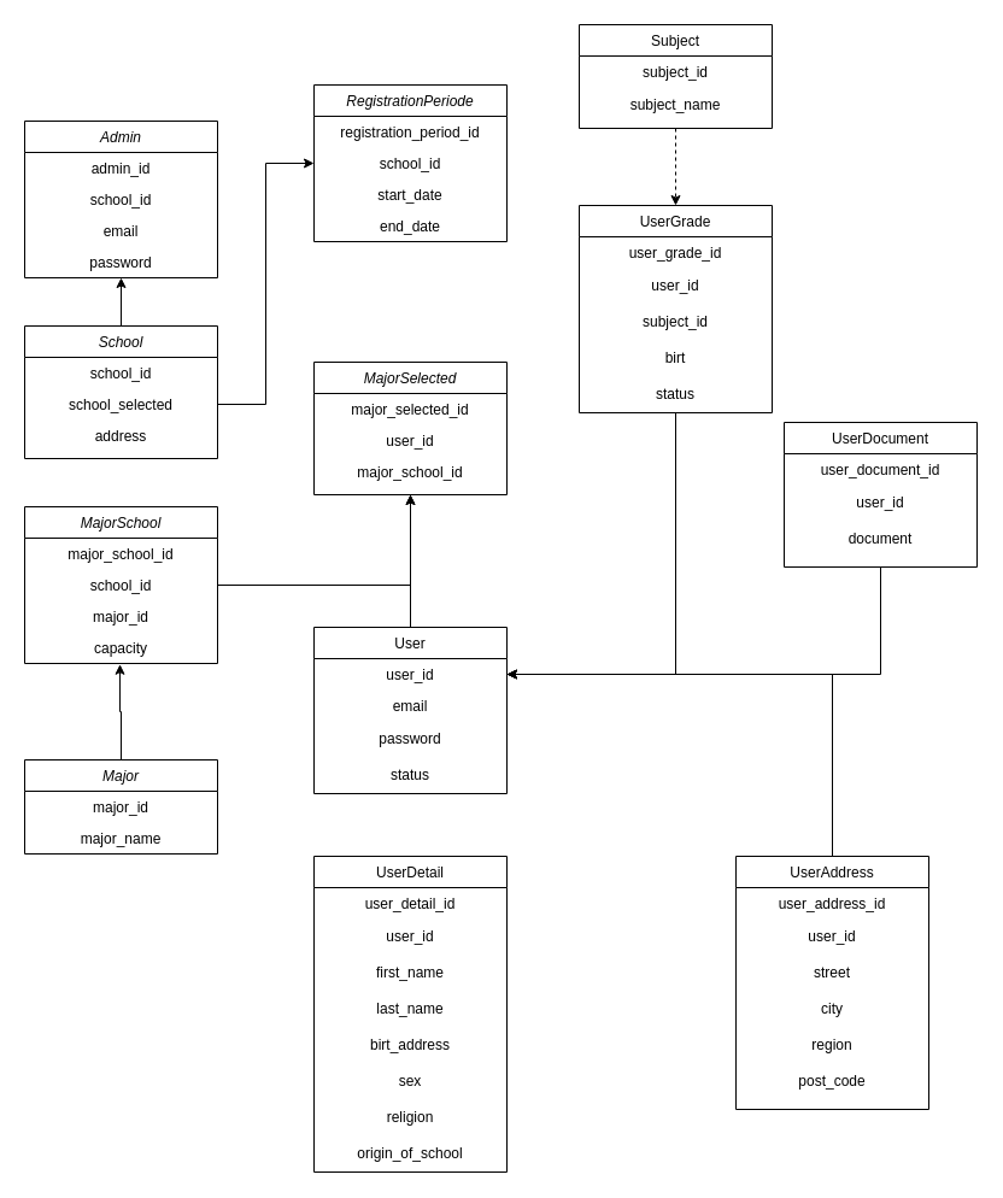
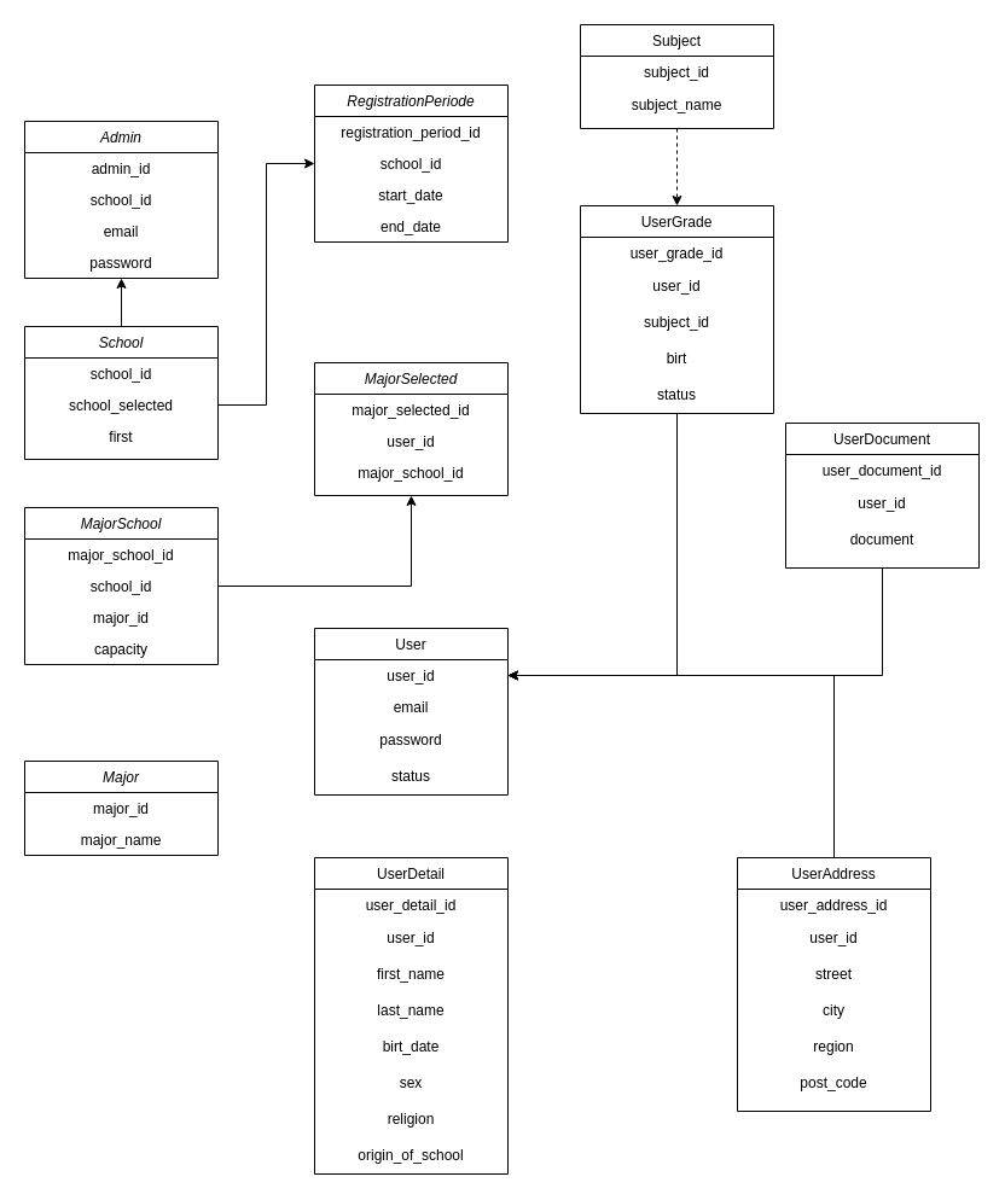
  <mxCell id="0" />
  <mxCell id="1" parent="0" />
  <mxCell id="2" value="Admin" style="swimlane;fontStyle=2;align=center;verticalAlign=top;childLayout=stackLayout;horizontal=1;startSize=26;horizontalStack=0;resizeParent=1;resizeLast=0;collapsible=1;marginBottom=0;rounded=0;shadow=0;strokeWidth=1;" parent="1" vertex="1"><mxGeometry x="20" y="100" width="160" height="130" as="geometry"><mxRectangle x="230" y="140" width="160" height="26" as="alternateBounds" /></mxGeometry></mxCell>
  <mxCell id="3" value="admin_id" style="text;align=center;verticalAlign=top;spacingLeft=4;spacingRight=4;overflow=hidden;rotatable=0;points=[[0,0.5],[1,0.5]];portConstraint=eastwest;" parent="2" vertex="1"><mxGeometry y="26" width="160" height="26" as="geometry" /></mxCell>
  <mxCell id="4" value="school_id" style="text;align=center;verticalAlign=top;spacingLeft=4;spacingRight=4;overflow=hidden;rotatable=0;points=[[0,0.5],[1,0.5]];portConstraint=eastwest;rounded=0;shadow=0;html=0;" parent="2" vertex="1"><mxGeometry y="52" width="160" height="26" as="geometry" /></mxCell>
  <mxCell id="5" value="email" style="text;align=center;verticalAlign=top;spacingLeft=4;spacingRight=4;overflow=hidden;rotatable=0;points=[[0,0.5],[1,0.5]];portConstraint=eastwest;rounded=0;shadow=0;html=0;" parent="2" vertex="1"><mxGeometry y="78" width="160" height="26" as="geometry" /></mxCell>
  <mxCell id="6" value="password" style="text;align=center;verticalAlign=top;spacingLeft=4;spacingRight=4;overflow=hidden;rotatable=0;points=[[0,0.5],[1,0.5]];portConstraint=eastwest;rounded=0;shadow=0;html=0;" vertex="1" parent="2"><mxGeometry y="104" width="160" height="26" as="geometry" /></mxCell>
- <mxCell id="7" style="edgeStyle=orthogonalEdgeStyle;rounded=0;orthogonalLoop=1;jettySize=auto;html=1;entryX=0.5;entryY=1;entryDx=0;entryDy=0;" edge="1" parent="1" source="8" target="60"><mxGeometry relative="1" as="geometry" /></mxCell>
  <mxCell id="8" value="User" style="swimlane;fontStyle=0;align=center;verticalAlign=top;childLayout=stackLayout;horizontal=1;startSize=26;horizontalStack=0;resizeParent=1;resizeLast=0;collapsible=1;marginBottom=0;rounded=0;shadow=0;strokeWidth=1;" parent="1" vertex="1"><mxGeometry x="260" y="520" width="160" height="138" as="geometry"><mxRectangle x="130" y="380" width="160" height="26" as="alternateBounds" /></mxGeometry></mxCell>
  <mxCell id="9" value="user_id" style="text;align=center;verticalAlign=top;spacingLeft=4;spacingRight=4;overflow=hidden;rotatable=0;points=[[0,0.5],[1,0.5]];portConstraint=eastwest;" parent="8" vertex="1"><mxGeometry y="26" width="160" height="26" as="geometry" /></mxCell>
  <mxCell id="10" value="email" style="text;align=center;verticalAlign=top;spacingLeft=4;spacingRight=4;overflow=hidden;rotatable=0;points=[[0,0.5],[1,0.5]];portConstraint=eastwest;rounded=0;shadow=0;html=0;" parent="8" vertex="1"><mxGeometry y="52" width="160" height="26" as="geometry" /></mxCell>
  <mxCell id="11" value="password" style="text;strokeColor=none;align=center;fillColor=none;html=1;verticalAlign=middle;whiteSpace=wrap;rounded=0;labelPosition=center;verticalLabelPosition=middle;" vertex="1" parent="8"><mxGeometry y="78" width="160" height="30" as="geometry" /></mxCell>
  <mxCell id="12" value="status" style="text;strokeColor=none;align=center;fillColor=none;html=1;verticalAlign=middle;whiteSpace=wrap;rounded=0;labelPosition=center;verticalLabelPosition=middle;" vertex="1" parent="8"><mxGeometry y="108" width="160" height="30" as="geometry" /></mxCell>
  <mxCell id="13" value="UserDetail" style="swimlane;fontStyle=0;align=center;verticalAlign=top;childLayout=stackLayout;horizontal=1;startSize=26;horizontalStack=0;resizeParent=1;resizeLast=0;collapsible=1;marginBottom=0;rounded=0;shadow=0;strokeWidth=1;" parent="1" vertex="1"><mxGeometry x="260" y="710" width="160" height="262" as="geometry"><mxRectangle x="340" y="380" width="170" height="26" as="alternateBounds" /></mxGeometry></mxCell>
  <mxCell id="14" value="user_detail_id" style="text;align=center;verticalAlign=top;spacingLeft=4;spacingRight=4;overflow=hidden;rotatable=0;points=[[0,0.5],[1,0.5]];portConstraint=eastwest;" parent="13" vertex="1"><mxGeometry y="26" width="160" height="26" as="geometry" /></mxCell>
  <mxCell id="15" value="user_id" style="text;strokeColor=none;align=center;fillColor=none;html=1;verticalAlign=middle;whiteSpace=wrap;rounded=0;" vertex="1" parent="13"><mxGeometry y="52" width="160" height="30" as="geometry" /></mxCell>
  <mxCell id="16" value="first_name" style="text;strokeColor=none;align=center;fillColor=none;html=1;verticalAlign=middle;whiteSpace=wrap;rounded=0;" vertex="1" parent="13"><mxGeometry y="82" width="160" height="30" as="geometry" /></mxCell>
  <mxCell id="17" value="last_name" style="text;strokeColor=none;align=center;fillColor=none;html=1;verticalAlign=middle;whiteSpace=wrap;rounded=0;" vertex="1" parent="13"><mxGeometry y="112" width="160" height="30" as="geometry" /></mxCell>
- <mxCell id="18" value="birt_address" style="text;strokeColor=none;align=center;fillColor=none;html=1;verticalAlign=middle;whiteSpace=wrap;rounded=0;" vertex="1" parent="13"><mxGeometry y="142" width="160" height="30" as="geometry" /></mxCell>
+ <mxCell id="18" value="birt_date" style="text;strokeColor=none;align=center;fillColor=none;html=1;verticalAlign=middle;whiteSpace=wrap;rounded=0;" vertex="1" parent="13"><mxGeometry y="142" width="160" height="30" as="geometry" /></mxCell>
  <mxCell id="19" value="sex" style="text;strokeColor=none;align=center;fillColor=none;html=1;verticalAlign=middle;whiteSpace=wrap;rounded=0;" vertex="1" parent="13"><mxGeometry y="172" width="160" height="30" as="geometry" /></mxCell>
  <mxCell id="20" value="religion" style="text;strokeColor=none;align=center;fillColor=none;html=1;verticalAlign=middle;whiteSpace=wrap;rounded=0;" vertex="1" parent="13"><mxGeometry y="202" width="160" height="30" as="geometry" /></mxCell>
  <mxCell id="21" value="origin_of_school" style="text;strokeColor=none;align=center;fillColor=none;html=1;verticalAlign=middle;whiteSpace=wrap;rounded=0;" vertex="1" parent="13"><mxGeometry y="232" width="160" height="30" as="geometry" /></mxCell>
  <mxCell id="22" style="edgeStyle=orthogonalEdgeStyle;rounded=0;orthogonalLoop=1;jettySize=auto;html=1;entryX=1;entryY=0.5;entryDx=0;entryDy=0;" edge="1" parent="1" source="23" target="9"><mxGeometry relative="1" as="geometry" /></mxCell>
  <mxCell id="23" value="UserAddress" style="swimlane;fontStyle=0;align=center;verticalAlign=top;childLayout=stackLayout;horizontal=1;startSize=26;horizontalStack=0;resizeParent=1;resizeLast=0;collapsible=1;marginBottom=0;rounded=0;shadow=0;strokeWidth=1;" vertex="1" parent="1"><mxGeometry x="610" y="710" width="160" height="210" as="geometry"><mxRectangle x="340" y="380" width="170" height="26" as="alternateBounds" /></mxGeometry></mxCell>
  <mxCell id="24" value="user_address_id" style="text;align=center;verticalAlign=top;spacingLeft=4;spacingRight=4;overflow=hidden;rotatable=0;points=[[0,0.5],[1,0.5]];portConstraint=eastwest;" vertex="1" parent="23"><mxGeometry y="26" width="160" height="26" as="geometry" /></mxCell>
  <mxCell id="25" value="user_id" style="text;strokeColor=none;align=center;fillColor=none;html=1;verticalAlign=middle;whiteSpace=wrap;rounded=0;" vertex="1" parent="23"><mxGeometry y="52" width="160" height="30" as="geometry" /></mxCell>
  <mxCell id="26" value="street" style="text;strokeColor=none;align=center;fillColor=none;html=1;verticalAlign=middle;whiteSpace=wrap;rounded=0;" vertex="1" parent="23"><mxGeometry y="82" width="160" height="30" as="geometry" /></mxCell>
  <mxCell id="27" value="city" style="text;strokeColor=none;align=center;fillColor=none;html=1;verticalAlign=middle;whiteSpace=wrap;rounded=0;" vertex="1" parent="23"><mxGeometry y="112" width="160" height="30" as="geometry" /></mxCell>
  <mxCell id="28" value="region" style="text;strokeColor=none;align=center;fillColor=none;html=1;verticalAlign=middle;whiteSpace=wrap;rounded=0;" vertex="1" parent="23"><mxGeometry y="142" width="160" height="30" as="geometry" /></mxCell>
  <mxCell id="29" value="post_code" style="text;strokeColor=none;align=center;fillColor=none;html=1;verticalAlign=middle;whiteSpace=wrap;rounded=0;" vertex="1" parent="23"><mxGeometry y="172" width="160" height="30" as="geometry" /></mxCell>
  <mxCell id="30" style="edgeStyle=orthogonalEdgeStyle;rounded=0;orthogonalLoop=1;jettySize=auto;html=1;entryX=1;entryY=0.5;entryDx=0;entryDy=0;" edge="1" parent="1" source="31" target="9"><mxGeometry relative="1" as="geometry" /></mxCell>
  <mxCell id="31" value="UserDocument" style="swimlane;fontStyle=0;align=center;verticalAlign=top;childLayout=stackLayout;horizontal=1;startSize=26;horizontalStack=0;resizeParent=1;resizeLast=0;collapsible=1;marginBottom=0;rounded=0;shadow=0;strokeWidth=1;" vertex="1" parent="1"><mxGeometry x="650" y="350" width="160" height="120" as="geometry"><mxRectangle x="340" y="380" width="170" height="26" as="alternateBounds" /></mxGeometry></mxCell>
  <mxCell id="32" value="user_document_id" style="text;align=center;verticalAlign=top;spacingLeft=4;spacingRight=4;overflow=hidden;rotatable=0;points=[[0,0.5],[1,0.5]];portConstraint=eastwest;" vertex="1" parent="31"><mxGeometry y="26" width="160" height="26" as="geometry" /></mxCell>
  <mxCell id="33" value="user_id" style="text;strokeColor=none;align=center;fillColor=none;html=1;verticalAlign=middle;whiteSpace=wrap;rounded=0;" vertex="1" parent="31"><mxGeometry y="52" width="160" height="30" as="geometry" /></mxCell>
  <mxCell id="34" value="document" style="text;strokeColor=none;align=center;fillColor=none;html=1;verticalAlign=middle;whiteSpace=wrap;rounded=0;" vertex="1" parent="31"><mxGeometry y="82" width="160" height="30" as="geometry" /></mxCell>
  <mxCell id="35" style="edgeStyle=orthogonalEdgeStyle;rounded=0;orthogonalLoop=1;jettySize=auto;html=1;entryX=1;entryY=0.5;entryDx=0;entryDy=0;" edge="1" parent="1" source="36" target="9"><mxGeometry relative="1" as="geometry" /></mxCell>
  <mxCell id="36" value="UserGrade" style="swimlane;fontStyle=0;align=center;verticalAlign=top;childLayout=stackLayout;horizontal=1;startSize=26;horizontalStack=0;resizeParent=1;resizeLast=0;collapsible=1;marginBottom=0;rounded=0;shadow=0;strokeWidth=1;" vertex="1" parent="1"><mxGeometry x="480" y="170" width="160" height="172" as="geometry"><mxRectangle x="340" y="380" width="170" height="26" as="alternateBounds" /></mxGeometry></mxCell>
  <mxCell id="37" value="user_grade_id" style="text;align=center;verticalAlign=top;spacingLeft=4;spacingRight=4;overflow=hidden;rotatable=0;points=[[0,0.5],[1,0.5]];portConstraint=eastwest;" vertex="1" parent="36"><mxGeometry y="26" width="160" height="26" as="geometry" /></mxCell>
  <mxCell id="38" value="user_id" style="text;strokeColor=none;align=center;fillColor=none;html=1;verticalAlign=middle;whiteSpace=wrap;rounded=0;" vertex="1" parent="36"><mxGeometry y="52" width="160" height="30" as="geometry" /></mxCell>
  <mxCell id="39" value="subject_id" style="text;strokeColor=none;align=center;fillColor=none;html=1;verticalAlign=middle;whiteSpace=wrap;rounded=0;" vertex="1" parent="36"><mxGeometry y="82" width="160" height="30" as="geometry" /></mxCell>
  <mxCell id="40" value="birt" style="text;strokeColor=none;align=center;fillColor=none;html=1;verticalAlign=middle;whiteSpace=wrap;rounded=0;" vertex="1" parent="36"><mxGeometry y="112" width="160" height="30" as="geometry" /></mxCell>
  <mxCell id="41" value="status" style="text;strokeColor=none;align=center;fillColor=none;html=1;verticalAlign=middle;whiteSpace=wrap;rounded=0;" vertex="1" parent="36"><mxGeometry y="142" width="160" height="30" as="geometry" /></mxCell>
  <mxCell id="42" style="edgeStyle=orthogonalEdgeStyle;rounded=0;orthogonalLoop=1;jettySize=auto;html=1;entryX=0.5;entryY=0;entryDx=0;entryDy=0;dashed=1;" edge="1" parent="1" source="43" target="36"><mxGeometry relative="1" as="geometry" /></mxCell>
  <mxCell id="43" value="Subject" style="swimlane;fontStyle=0;align=center;verticalAlign=top;childLayout=stackLayout;horizontal=1;startSize=26;horizontalStack=0;resizeParent=1;resizeLast=0;collapsible=1;marginBottom=0;rounded=0;shadow=0;strokeWidth=1;" vertex="1" parent="1"><mxGeometry x="480" y="20" width="160" height="86" as="geometry"><mxRectangle x="340" y="380" width="170" height="26" as="alternateBounds" /></mxGeometry></mxCell>
  <mxCell id="44" value="subject_id" style="text;align=center;verticalAlign=top;spacingLeft=4;spacingRight=4;overflow=hidden;rotatable=0;points=[[0,0.5],[1,0.5]];portConstraint=eastwest;" vertex="1" parent="43"><mxGeometry y="26" width="160" height="26" as="geometry" /></mxCell>
  <mxCell id="45" value="subject_name" style="text;strokeColor=none;align=center;fillColor=none;html=1;verticalAlign=middle;whiteSpace=wrap;rounded=0;" vertex="1" parent="43"><mxGeometry y="52" width="160" height="30" as="geometry" /></mxCell>
  <mxCell id="46" value="School" style="swimlane;fontStyle=2;align=center;verticalAlign=top;childLayout=stackLayout;horizontal=1;startSize=26;horizontalStack=0;resizeParent=1;resizeLast=0;collapsible=1;marginBottom=0;rounded=0;shadow=0;strokeWidth=1;" vertex="1" parent="1"><mxGeometry x="20" y="270" width="160" height="110" as="geometry"><mxRectangle x="230" y="140" width="160" height="26" as="alternateBounds" /></mxGeometry></mxCell>
  <mxCell id="47" value="school_id" style="text;align=center;verticalAlign=top;spacingLeft=4;spacingRight=4;overflow=hidden;rotatable=0;points=[[0,0.5],[1,0.5]];portConstraint=eastwest;" vertex="1" parent="46"><mxGeometry y="26" width="160" height="26" as="geometry" /></mxCell>
  <mxCell id="48" value="school_selected" style="text;align=center;verticalAlign=top;spacingLeft=4;spacingRight=4;overflow=hidden;rotatable=0;points=[[0,0.5],[1,0.5]];portConstraint=eastwest;rounded=0;shadow=0;html=0;" vertex="1" parent="46"><mxGeometry y="52" width="160" height="26" as="geometry" /></mxCell>
- <mxCell id="49" value="address" style="text;align=center;verticalAlign=top;spacingLeft=4;spacingRight=4;overflow=hidden;rotatable=0;points=[[0,0.5],[1,0.5]];portConstraint=eastwest;rounded=0;shadow=0;html=0;" vertex="1" parent="46"><mxGeometry y="78" width="160" height="26" as="geometry" /></mxCell>
+ <mxCell id="49" value="first" style="text;align=center;verticalAlign=top;spacingLeft=4;spacingRight=4;overflow=hidden;rotatable=0;points=[[0,0.5],[1,0.5]];portConstraint=eastwest;rounded=0;shadow=0;html=0;" vertex="1" parent="46"><mxGeometry y="78" width="160" height="26" as="geometry" /></mxCell>
  <mxCell id="50" value="Major" style="swimlane;fontStyle=2;align=center;verticalAlign=top;childLayout=stackLayout;horizontal=1;startSize=26;horizontalStack=0;resizeParent=1;resizeLast=0;collapsible=1;marginBottom=0;rounded=0;shadow=0;strokeWidth=1;" vertex="1" parent="1"><mxGeometry x="20" y="630" width="160" height="78" as="geometry"><mxRectangle x="230" y="140" width="160" height="26" as="alternateBounds" /></mxGeometry></mxCell>
  <mxCell id="51" value="major_id" style="text;align=center;verticalAlign=top;spacingLeft=4;spacingRight=4;overflow=hidden;rotatable=0;points=[[0,0.5],[1,0.5]];portConstraint=eastwest;" vertex="1" parent="50"><mxGeometry y="26" width="160" height="26" as="geometry" /></mxCell>
  <mxCell id="52" value="major_name" style="text;align=center;verticalAlign=top;spacingLeft=4;spacingRight=4;overflow=hidden;rotatable=0;points=[[0,0.5],[1,0.5]];portConstraint=eastwest;rounded=0;shadow=0;html=0;" vertex="1" parent="50"><mxGeometry y="52" width="160" height="26" as="geometry" /></mxCell>
  <mxCell id="53" style="edgeStyle=orthogonalEdgeStyle;rounded=0;orthogonalLoop=1;jettySize=auto;html=1;entryX=0.5;entryY=1;entryDx=0;entryDy=0;" edge="1" parent="1" source="54" target="60"><mxGeometry relative="1" as="geometry" /></mxCell>
  <mxCell id="54" value="MajorSchool" style="swimlane;fontStyle=2;align=center;verticalAlign=top;childLayout=stackLayout;horizontal=1;startSize=26;horizontalStack=0;resizeParent=1;resizeLast=0;collapsible=1;marginBottom=0;rounded=0;shadow=0;strokeWidth=1;" vertex="1" parent="1"><mxGeometry x="20" y="420" width="160" height="130" as="geometry"><mxRectangle x="230" y="140" width="160" height="26" as="alternateBounds" /></mxGeometry></mxCell>
  <mxCell id="55" value="major_school_id" style="text;align=center;verticalAlign=top;spacingLeft=4;spacingRight=4;overflow=hidden;rotatable=0;points=[[0,0.5],[1,0.5]];portConstraint=eastwest;" vertex="1" parent="54"><mxGeometry y="26" width="160" height="26" as="geometry" /></mxCell>
  <mxCell id="56" value="school_id" style="text;align=center;verticalAlign=top;spacingLeft=4;spacingRight=4;overflow=hidden;rotatable=0;points=[[0,0.5],[1,0.5]];portConstraint=eastwest;rounded=0;shadow=0;html=0;" vertex="1" parent="54"><mxGeometry y="52" width="160" height="26" as="geometry" /></mxCell>
  <mxCell id="57" value="major_id" style="text;align=center;verticalAlign=top;spacingLeft=4;spacingRight=4;overflow=hidden;rotatable=0;points=[[0,0.5],[1,0.5]];portConstraint=eastwest;rounded=0;shadow=0;html=0;" vertex="1" parent="54"><mxGeometry y="78" width="160" height="26" as="geometry" /></mxCell>
  <mxCell id="58" value="capacity" style="text;align=center;verticalAlign=top;spacingLeft=4;spacingRight=4;overflow=hidden;rotatable=0;points=[[0,0.5],[1,0.5]];portConstraint=eastwest;rounded=0;shadow=0;html=0;" vertex="1" parent="54"><mxGeometry y="104" width="160" height="26" as="geometry" /></mxCell>
- <mxCell id="59" style="edgeStyle=orthogonalEdgeStyle;rounded=0;orthogonalLoop=1;jettySize=auto;html=1;entryX=0.494;entryY=1.029;entryDx=0;entryDy=0;entryPerimeter=0;" edge="1" parent="1" source="50" target="58"><mxGeometry relative="1" as="geometry" /></mxCell>
  <mxCell id="60" value="MajorSelected" style="swimlane;fontStyle=2;align=center;verticalAlign=top;childLayout=stackLayout;horizontal=1;startSize=26;horizontalStack=0;resizeParent=1;resizeLast=0;collapsible=1;marginBottom=0;rounded=0;shadow=0;strokeWidth=1;" vertex="1" parent="1"><mxGeometry x="260" y="300" width="160" height="110" as="geometry"><mxRectangle x="230" y="140" width="160" height="26" as="alternateBounds" /></mxGeometry></mxCell>
  <mxCell id="61" value="major_selected_id" style="text;align=center;verticalAlign=top;spacingLeft=4;spacingRight=4;overflow=hidden;rotatable=0;points=[[0,0.5],[1,0.5]];portConstraint=eastwest;" vertex="1" parent="60"><mxGeometry y="26" width="160" height="26" as="geometry" /></mxCell>
  <mxCell id="62" value="user_id" style="text;align=center;verticalAlign=top;spacingLeft=4;spacingRight=4;overflow=hidden;rotatable=0;points=[[0,0.5],[1,0.5]];portConstraint=eastwest;rounded=0;shadow=0;html=0;" vertex="1" parent="60"><mxGeometry y="52" width="160" height="26" as="geometry" /></mxCell>
  <mxCell id="63" value="major_school_id" style="text;align=center;verticalAlign=top;spacingLeft=4;spacingRight=4;overflow=hidden;rotatable=0;points=[[0,0.5],[1,0.5]];portConstraint=eastwest;rounded=0;shadow=0;html=0;" vertex="1" parent="60"><mxGeometry y="78" width="160" height="26" as="geometry" /></mxCell>
  <mxCell id="64" style="edgeStyle=orthogonalEdgeStyle;rounded=0;orthogonalLoop=1;jettySize=auto;html=1;entryX=0.5;entryY=1;entryDx=0;entryDy=0;entryPerimeter=0;" edge="1" parent="1" source="46" target="6"><mxGeometry relative="1" as="geometry" /></mxCell>
  <mxCell id="65" value="RegistrationPeriode" style="swimlane;fontStyle=2;align=center;verticalAlign=top;childLayout=stackLayout;horizontal=1;startSize=26;horizontalStack=0;resizeParent=1;resizeLast=0;collapsible=1;marginBottom=0;rounded=0;shadow=0;strokeWidth=1;" vertex="1" parent="1"><mxGeometry x="260" y="70" width="160" height="130" as="geometry"><mxRectangle x="230" y="140" width="160" height="26" as="alternateBounds" /></mxGeometry></mxCell>
  <mxCell id="66" value="registration_period_id" style="text;align=center;verticalAlign=top;spacingLeft=4;spacingRight=4;overflow=hidden;rotatable=0;points=[[0,0.5],[1,0.5]];portConstraint=eastwest;" vertex="1" parent="65"><mxGeometry y="26" width="160" height="26" as="geometry" /></mxCell>
  <mxCell id="67" value="school_id" style="text;align=center;verticalAlign=top;spacingLeft=4;spacingRight=4;overflow=hidden;rotatable=0;points=[[0,0.5],[1,0.5]];portConstraint=eastwest;rounded=0;shadow=0;html=0;" vertex="1" parent="65"><mxGeometry y="52" width="160" height="26" as="geometry" /></mxCell>
  <mxCell id="68" value="start_date" style="text;align=center;verticalAlign=top;spacingLeft=4;spacingRight=4;overflow=hidden;rotatable=0;points=[[0,0.5],[1,0.5]];portConstraint=eastwest;rounded=0;shadow=0;html=0;" vertex="1" parent="65"><mxGeometry y="78" width="160" height="26" as="geometry" /></mxCell>
  <mxCell id="69" value="end_date" style="text;align=center;verticalAlign=top;spacingLeft=4;spacingRight=4;overflow=hidden;rotatable=0;points=[[0,0.5],[1,0.5]];portConstraint=eastwest;rounded=0;shadow=0;html=0;" vertex="1" parent="65"><mxGeometry y="104" width="160" height="26" as="geometry" /></mxCell>
  <mxCell id="70" style="edgeStyle=orthogonalEdgeStyle;rounded=0;orthogonalLoop=1;jettySize=auto;html=1;entryX=0;entryY=0.5;entryDx=0;entryDy=0;" edge="1" parent="1" source="48" target="67"><mxGeometry relative="1" as="geometry" /></mxCell>
